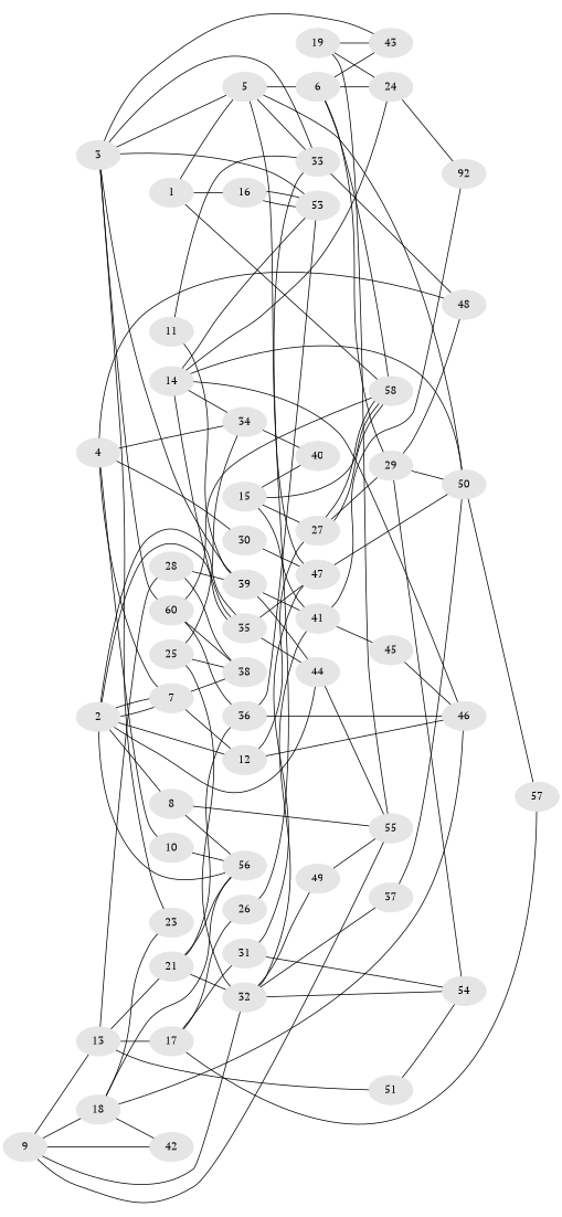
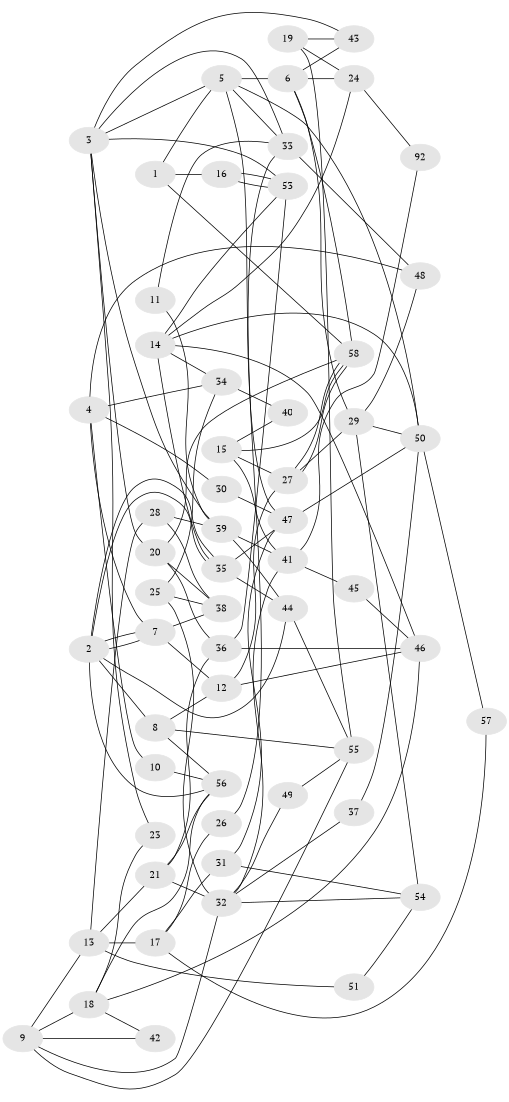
  graph {
    fontname="PT Serif"
    rankdir=LR
    node [color=gray90 fontname="PT Serif" style=filled]
    edge [fontname="PT Serif"]
    1
    5
    16
    58
    33
    6
    47
    50
    53
    2
    7
    8
    12
    35
    44
    56
    38
    55
    27
    46
    3
-   20 [label=60]
+   20
    23
    39
    43
    36
    48
    41
    4
    10
    30
    34
    40
    24
    29
    57
    n37 [label=92]
    54
    9
    13
    18
    32
    42
    17
    21
    28
    51
    37
    49
    11
    26
    31
    14
    15
    45
    19
    25
    1 -- 5
    1 -- 16
    1 -- 58
    5 -- 33
    5 -- 6
    5 -- 47
    5 -- 50
    16 -- 53
    16 -- 53
    33 -- 48
    6 -- 58
    6 -- 43
    6 -- 24
    6 -- 29
    47 -- 50
    50 -- 57
    2 -- 7
    2 -- 7
    2 -- 8
-   2 -- 12
+   8 -- 12
    2 -- 35
    2 -- 35
    2 -- 44
    2 -- 56
    7 -- 12
    7 -- 38
    8 -- 56
    8 -- 55
    12 -- 27
    12 -- 46
    35 -- 47
    35 -- 44
    44 -- 55
    27 -- 58
    27 -- 58
    27 -- 29
    3 -- 5
    3 -- 33
    3 -- 53
    3 -- 20
    3 -- 23
    3 -- 39
    3 -- 43
    20 -- 58
    20 -- 38
    20 -- 36
    39 -- 44
    39 -- 41
    36 -- 53
    36 -- 46
    41 -- n37
    41 -- 45
    4 -- 7
    4 -- 48
    4 -- 10
    4 -- 30
    4 -- 34
    10 -- 56
    30 -- 47
    34 -- 40
    24 -- n37
    29 -- 50
    29 -- 48
    29 -- 54
    9 -- 55
    9 -- 13
    9 -- 18
    9 -- 32
    9 -- 42
    13 -- 17
    13 -- 21
    13 -- 28
    13 -- 51
    18 -- 56
    18 -- 46
    18 -- 23
    18 -- 42
    32 -- 41
    32 -- 54
    32 -- 37
    32 -- 49
    17 -- 57
    17 -- 26
    17 -- 31
    21 -- 56
    21 -- 36
    21 -- 32
    28 -- 38
    28 -- 39
    51 -- 54
    37 -- 50
    49 -- 55
    11 -- 33
    11 -- 39
    26 -- 33
    31 -- 47
    31 -- 54
    14 -- 50
    14 -- 53
    14 -- 35
    14 -- 46
    14 -- 34
    14 -- 24
    15 -- 58
    15 -- 27
    15 -- 41
    15 -- 40
    45 -- 46
    19 -- 55
    19 -- 43
    19 -- 24
    25 -- 38
    25 -- 34
    25 -- 32
  }
